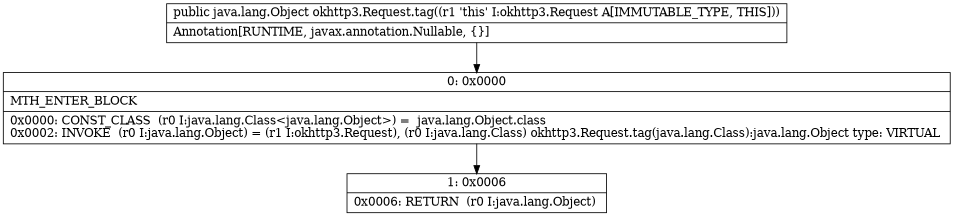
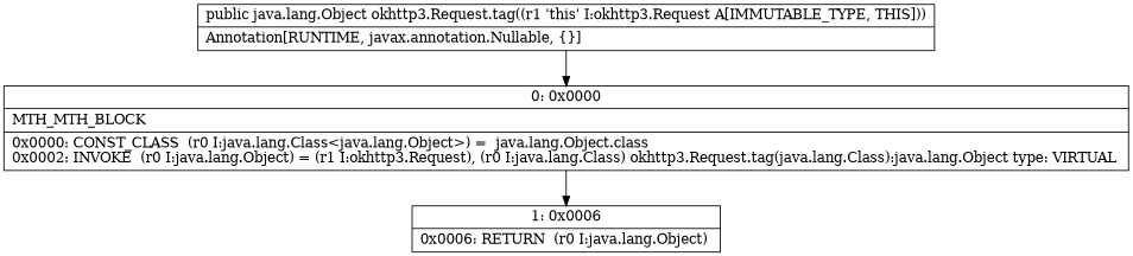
  digraph {
    node [shape=record]
-   n1 [label="{0\:\ 0x0000|MTH_ENTER_BLOCK\l|0x0000: CONST_CLASS  (r0 I:java.lang.Class\<java.lang.Object\>) =  java.lang.Object.class \l0x0002: INVOKE  (r0 I:java.lang.Object) = (r1 I:okhttp3.Request), (r0 I:java.lang.Class) okhttp3.Request.tag(java.lang.Class):java.lang.Object type: VIRTUAL \l}"]
+   n1 [label="{0\:\ 0x0000|MTH_MTH_BLOCK\l|0x0000: CONST_CLASS  (r0 I:java.lang.Class\<java.lang.Object\>) =  java.lang.Object.class \l0x0002: INVOKE  (r0 I:java.lang.Object) = (r1 I:okhttp3.Request), (r0 I:java.lang.Class) okhttp3.Request.tag(java.lang.Class):java.lang.Object type: VIRTUAL \l}"]
    n2 [label="{1\:\ 0x0006|0x0006: RETURN  (r0 I:java.lang.Object) \l}"]
    n3 [label="{public java.lang.Object okhttp3.Request.tag((r1 'this' I:okhttp3.Request A[IMMUTABLE_TYPE, THIS]))  | Annotation[RUNTIME, javax.annotation.Nullable, \{\}]\l}"]
    n1 -> n2
    n3 -> n1
  }
